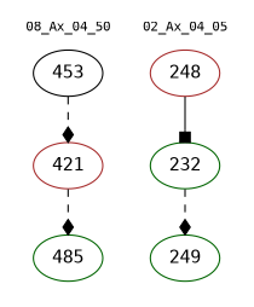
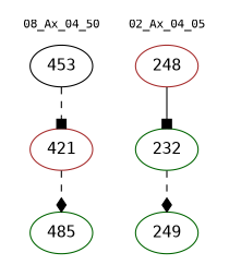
  digraph {
    fontname="DejaVu Sans Mono"
    node [color=darkgreen fontname="DejaVu Sans Mono"]
    edge [arrowhead=box color=black fontname="DejaVu Sans Mono" style=dashed]
    n1 [color=black label=453]
    n2 [color=brown label=421]
    n3 [label=485]
    n4 [color=brown label=248]
    n5 [label=232]
    n6 [label=249]
    subgraph cluster_1 {
      color=white
      fontsize=10
      label="08_Ax_04_50"
      n1
      n2
      n3
    }
    subgraph cluster_2 {
      color=white
      fontsize=10
      label="02_Ax_04_05"
      n4
      n5
      n6
    }
-   n1 -> n2 [arrowhead=diamond]
+   n1 -> n2
    n2 -> n3 [arrowhead=diamond]
    n4 -> n5 [style=solid]
    n5 -> n6 [arrowhead=diamond]
  }
